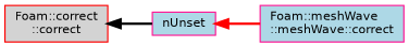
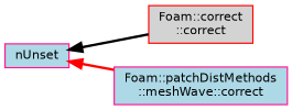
  digraph {
    rankdir=LR
    node [color=deeppink fillcolor=lightblue fontname=Helvetica fontsize=10 shape=record style=filled]
    edge [dir=back fontname=Helvetica fontsize=10 labelfontname=Helvetica labelfontsize=10 style=bold]
    n1 [fontcolor=black height=0.2 label=nUnset width=0.4]
    n2 [color=red fillcolor=lightgrey height=0.2 label="Foam::correct\l::correct" width=0.4]
-   n3 [height=0.2 label="Foam::meshWave\l::meshWave::correct" width=0.4]
-   n2 -> n1 [color=black]
+   n3 [height=0.2 label="Foam::patchDistMethods\l::meshWave::correct" width=0.4]
+   n1 -> n2 [color=black]
    n1 -> n3 [color=red]
  }
